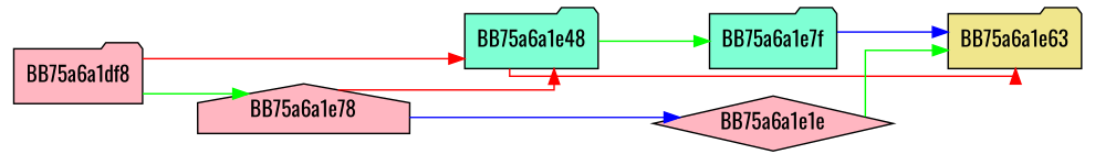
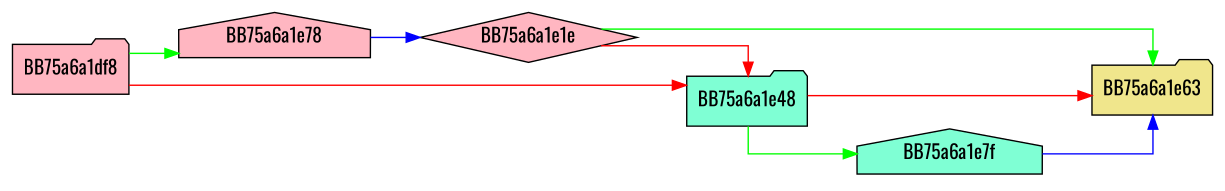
  digraph {
    fontname=Oswald
    rankdir=LR
    splines=ortho
    node [fillcolor=lightpink fontname=Oswald shape=folder style=filled]
    edge [color=green fontname=Oswald]
    BB75a6a1e78 [shape=house]
    BB75a6a1df8
    BB75a6a1e48 [fillcolor=aquamarine]
    BB75a6a1e1e [shape=diamond]
    BB75a6a1e63 [fillcolor=khaki]
-   BB75a6a1e7f [fillcolor=aquamarine]
+   BB75a6a1e7f [fillcolor=aquamarine shape=house]
    BB75a6a1e78 -> BB75a6a1e1e [color=blue]
    BB75a6a1df8 -> BB75a6a1e78
    BB75a6a1df8 -> BB75a6a1e48 [color=red]
    BB75a6a1e48 -> BB75a6a1e63 [color=red]
    BB75a6a1e48 -> BB75a6a1e7f
-   BB75a6a1e78 -> BB75a6a1e48 [color=red]
+   BB75a6a1e1e -> BB75a6a1e48 [color=red]
    BB75a6a1e1e -> BB75a6a1e63
    BB75a6a1e7f -> BB75a6a1e63 [color=blue]
  }
